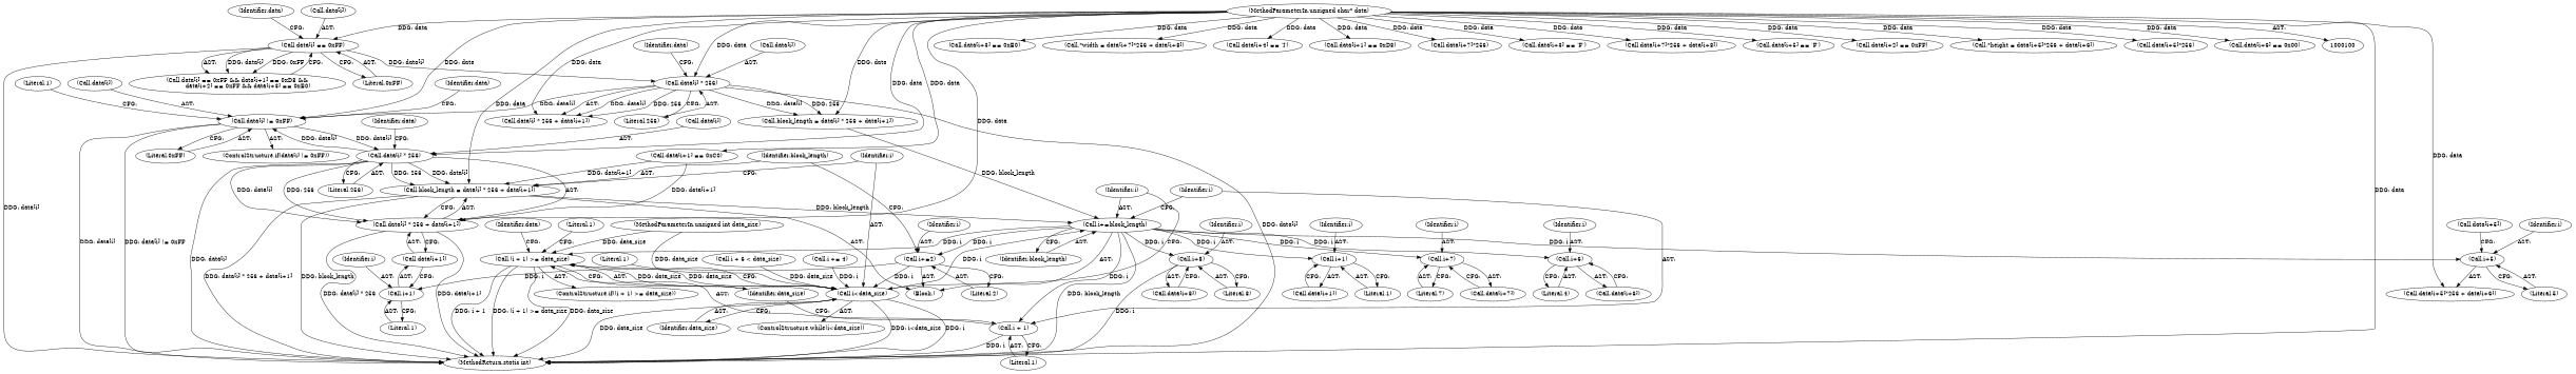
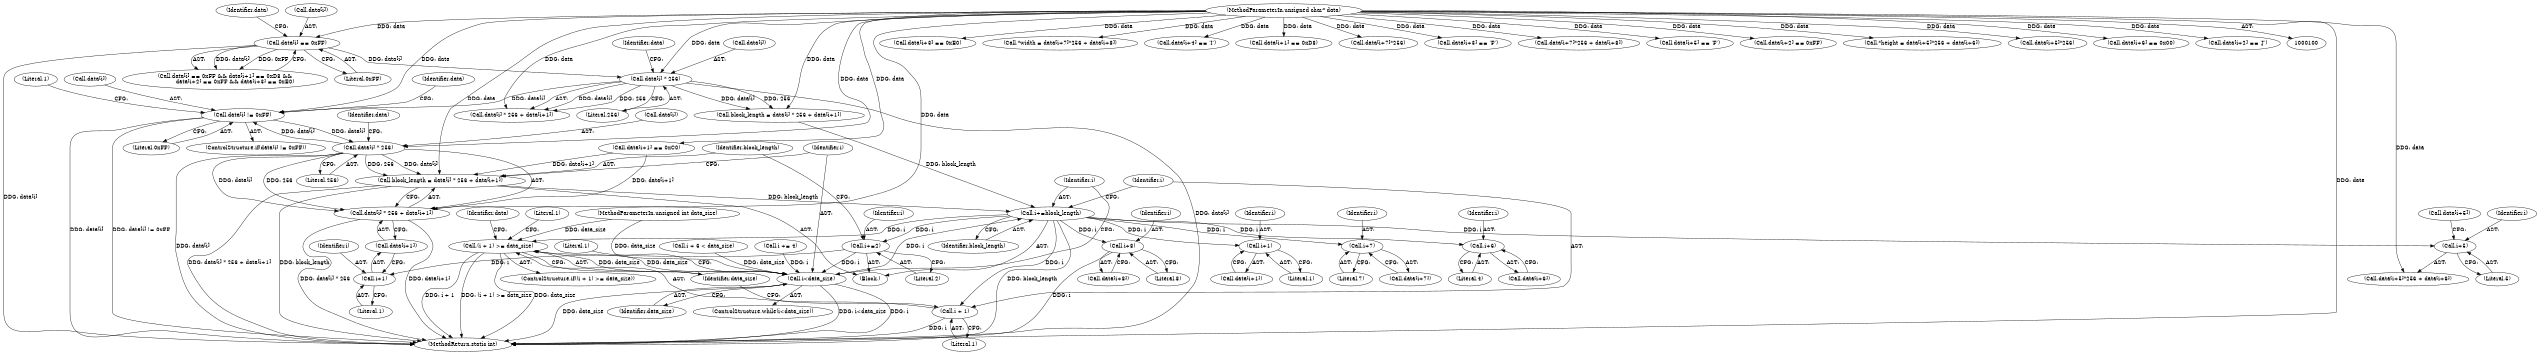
  digraph {
    n1 [label="(Call,data[i] != 0xFF)"]
    n2 [label="(Call,data[i] * 256)"]
    n3 [label="(Literal,0xFF)"]
    n4 [label="(ControlStructure,if(data[i] != 0xFF))"]
    n5 [label="(MethodReturn,static int)"]
    n6 [label="(Call,block_length = data[i] * 256 + data[i+1])"]
    n7 [label="(Call,data[i] * 256 + data[i+1])"]
    n8 [label="(Literal,256)"]
    n9 [label="(Call,i+=block_length)"]
    n10 [label="(Block,)"]
    n11 [label="(Call,data[i+1])"]
    n12 [label="(Call,data[i] * 256)"]
    n13 [label="(Call,data[i] * 256 + data[i+1])"]
    n14 [label="(Call,block_length = data[i] * 256 + data[i+1])"]
    n15 [label="(Literal,256)"]
    n16 [label="(Call,data[i] == 0xFF)"]
    n17 [label="(Call,data[i] == 0xFF && data[i+1] == 0xD8 &&\n            data[i+2] == 0xFF && data[i+3] == 0xE0)"]
    n18 [label="(Literal,0xFF)"]
    n19 [label="(MethodParameterIn,unsigned char* data)"]
    n20 [label="(Call,data[i+3] == 0xE0)"]
    n21 [label="(Call,*width = data[i+7]*256 + data[i+8])"]
    n22 [label="(Call,data[i+4] == 'I')"]
    n23 [label="(Call,data[i+1] == 0xD8)"]
    n24 [label="(Call,data[i+7]*256)"]
    n25 [label="(Call,data[i+3] == 'F')"]
    n26 [label="(Call,data[i+7]*256 + data[i+8])"]
    n27 [label="(Call,data[i+5] == 'F')"]
    n28 [label="(Call,data[i+5]*256 + data[i+6])"]
    n29 [label="(Call,data[i+2] == 0xFF)"]
    n30 [label="(Call,*height = data[i+5]*256 + data[i+6])"]
    n31 [label="(Call,data[i+1] == 0xC0)"]
    n32 [label="(Call,data[i+5]*256)"]
    n33 [label="(Call,data[i+6] == 0x00)"]
+   n34 [label="(Call,data[i+2] == 'J')"]
    1000100
    n36 [label="(Call,(i + 1) >= data_size)"]
    n37 [label="(Call,i + 1)"]
    n38 [label="(Call,i+1)"]
    n39 [label="(Call,i+5)"]
    n40 [label="(Call,i+6)"]
    n41 [label="(Call,i+7)"]
    n42 [label="(Call,i+8)"]
    n43 [label="(Call,i+=2)"]
    n44 [label="(Identifier,block_length)"]
    n45 [label="(Call,i<data_size)"]
    n46 [label="(Identifier,data_size)"]
    n47 [label="(ControlStructure,if((i + 1) >= data_size))"]
    n48 [label="(Literal,1)"]
    n49 [label="(Literal,1)"]
    n50 [label="(Call,data[i+1])"]
    n51 [label="(Literal,5)"]
    n52 [label="(Literal,4)"]
    n53 [label="(Call,data[i+6])"]
    n54 [label="(Call,data[i+7])"]
    n55 [label="(Literal,7)"]
    n56 [label="(Literal,8)"]
    n57 [label="(Call,data[i+8])"]
    n58 [label="(Call,i+1)"]
    n59 [label="(Literal,2)"]
    n60 [label="(Identifier,data_size)"]
    n61 [label="(ControlStructure,while(i<data_size))"]
    n62 [label="(Call,data[i+5])"]
    n63 [label="(Literal,1)"]
    n64 [label="(Literal,1)"]
    n65 [label="(Call,data[i])"]
    n66 [label="(Call,data[i])"]
    n67 [label="(Call,i + 6 < data_size)"]
    n68 [label="(Identifier,i)"]
    n69 [label="(Identifier,i)"]
    n70 [label="(Identifier,i)"]
    n71 [label="(Identifier,i)"]
    n72 [label="(Identifier,i)"]
    n73 [label="(Call,i += 4)"]
    n74 [label="(Identifier,i)"]
    n75 [label="(Identifier,data)"]
    n76 [label="(Identifier,i)"]
    n77 [label="(Identifier,block_length)"]
    n78 [label="(Identifier,i)"]
    n79 [label="(Identifier,data)"]
    n80 [label="(Literal,1)"]
    n81 [label="(Identifier,data)"]
    n82 [label="(Identifier,i)"]
    n83 [label="(Identifier,data)"]
    n84 [label="(Literal,1)"]
    n85 [label="(Identifier,data)"]
    n86 [label="(MethodParameterIn,unsigned int data_size)"]
    n87 [label="(Identifier,i)"]
    n88 [label="(Call,data[i])"]
    n89 [label="(Call,data[i])"]
    n1 -> n2 [label="DDG: data[i]"]
    n1 -> n3 [label="CFG: "]
    n1 -> n4 [label="AST: "]
    n1 -> n5 [label="DDG: data[i] != 0xFF"]
    n1 -> n5 [label="DDG: data[i]"]
    n2 -> n1 [label="DDG: data[i]"]
    n2 -> n5 [label="DDG: data[i]"]
    n2 -> n6 [label="DDG: data[i]"]
    n2 -> n6 [label="DDG: 256"]
    n2 -> n7 [label="AST: "]
    n2 -> n7 [label="DDG: data[i]"]
    n2 -> n7 [label="DDG: 256"]
    n2 -> n8 [label="CFG: "]
    n3 -> n1 [label="AST: "]
    n6 -> n5 [label="DDG: data[i] * 256 + data[i+1]"]
    n6 -> n5 [label="DDG: block_length"]
    n6 -> n7 [label="CFG: "]
    n6 -> n9 [label="DDG: block_length"]
    n6 -> n10 [label="AST: "]
    n7 -> n5 [label="DDG: data[i] * 256"]
    n7 -> n5 [label="DDG: data[i+1]"]
    n7 -> n6 [label="AST: "]
    n7 -> n11 [label="CFG: "]
    n8 -> n2 [label="AST: "]
    n9 -> n5 [label="DDG: block_length"]
    n9 -> n10 [label="AST: "]
    n9 -> n36 [label="DDG: i"]
    n9 -> n37 [label="DDG: i"]
    n9 -> n38 [label="DDG: i"]
    n9 -> n39 [label="DDG: i"]
    n9 -> n40 [label="DDG: i"]
    n9 -> n41 [label="DDG: i"]
    n9 -> n42 [label="DDG: i"]
    n9 -> n43 [label="DDG: i"]
    n9 -> n44 [label="CFG: "]
    n11 -> n7 [label="AST: "]
    n11 -> n58 [label="CFG: "]
    n12 -> n1 [label="DDG: data[i]"]
    n12 -> n5 [label="DDG: data[i]"]
    n12 -> n13 [label="AST: "]
    n12 -> n13 [label="DDG: data[i]"]
    n12 -> n13 [label="DDG: 256"]
    n12 -> n14 [label="DDG: data[i]"]
    n12 -> n14 [label="DDG: 256"]
    n12 -> n15 [label="CFG: "]
    n14 -> n9 [label="DDG: block_length"]
    n15 -> n12 [label="AST: "]
    n16 -> n5 [label="DDG: data[i]"]
    n16 -> n12 [label="DDG: data[i]"]
    n16 -> n17 [label="AST: "]
    n16 -> n17 [label="DDG: data[i]"]
    n16 -> n17 [label="DDG: 0xFF"]
    n16 -> n18 [label="CFG: "]
    n17 -> n16 [label="CFG: "]
    n18 -> n16 [label="AST: "]
    n19 -> n1 [label="DDG: data"]
    n19 -> n2 [label="DDG: data"]
    n19 -> n5 [label="DDG: data"]
    n19 -> n6 [label="DDG: data"]
    n19 -> n7 [label="DDG: data"]
    n19 -> n12 [label="DDG: data"]
    n19 -> n13 [label="DDG: data"]
    n19 -> n14 [label="DDG: data"]
    n19 -> n16 [label="DDG: data"]
    n19 -> n20 [label="DDG: data"]
    n19 -> n21 [label="DDG: data"]
    n19 -> n22 [label="DDG: data"]
    n19 -> n23 [label="DDG: data"]
    n19 -> n24 [label="DDG: data"]
    n19 -> n25 [label="DDG: data"]
    n19 -> n26 [label="DDG: data"]
    n19 -> n27 [label="DDG: data"]
    n19 -> n28 [label="DDG: data"]
    n19 -> n29 [label="DDG: data"]
    n19 -> n30 [label="DDG: data"]
    n19 -> n31 [label="DDG: data"]
    n19 -> n32 [label="DDG: data"]
    n19 -> n33 [label="DDG: data"]
+   n19 -> n34 [label="DDG: data"]
    n19 -> 1000100 [label="AST: "]
    n31 -> n6 [label="DDG: data[i+1]"]
    n31 -> n7 [label="DDG: data[i+1]"]
    n36 -> n5 [label="DDG: i + 1"]
    n36 -> n5 [label="DDG: (i + 1) >= data_size"]
    n36 -> n5 [label="DDG: data_size"]
    n36 -> n45 [label="DDG: data_size"]
    n36 -> n46 [label="CFG: "]
    n36 -> n47 [label="AST: "]
    n37 -> n5 [label="DDG: i"]
    n37 -> n36 [label="AST: "]
    n37 -> n48 [label="CFG: "]
    n38 -> n49 [label="CFG: "]
    n38 -> n50 [label="AST: "]
    n39 -> n28 [label="AST: "]
    n39 -> n51 [label="CFG: "]
    n40 -> n52 [label="CFG: "]
    n40 -> n53 [label="AST: "]
    n41 -> n54 [label="AST: "]
    n41 -> n55 [label="CFG: "]
    n42 -> n5 [label="DDG: i"]
    n42 -> n56 [label="CFG: "]
    n42 -> n57 [label="AST: "]
    n43 -> n10 [label="AST: "]
    n43 -> n45 [label="DDG: i"]
    n43 -> n58 [label="DDG: i"]
    n43 -> n59 [label="CFG: "]
    n44 -> n9 [label="AST: "]
    n45 -> n5 [label="DDG: data_size"]
    n45 -> n5 [label="DDG: i<data_size"]
    n45 -> n5 [label="DDG: i"]
    n45 -> n9 [label="DDG: i"]
    n45 -> n36 [label="DDG: data_size"]
    n45 -> n60 [label="CFG: "]
    n45 -> n61 [label="AST: "]
    n46 -> n36 [label="AST: "]
    n46 -> n37 [label="CFG: "]
    n48 -> n37 [label="AST: "]
    n49 -> n38 [label="AST: "]
    n50 -> n38 [label="CFG: "]
    n51 -> n39 [label="AST: "]
    n52 -> n40 [label="AST: "]
    n53 -> n40 [label="CFG: "]
    n54 -> n41 [label="CFG: "]
    n55 -> n41 [label="AST: "]
    n56 -> n42 [label="AST: "]
    n57 -> n42 [label="CFG: "]
    n58 -> n11 [label="AST: "]
    n58 -> n63 [label="CFG: "]
    n59 -> n43 [label="AST: "]
    n60 -> n45 [label="AST: "]
    n62 -> n39 [label="CFG: "]
    n63 -> n58 [label="AST: "]
    n64 -> n36 [label="CFG: "]
    n65 -> n12 [label="AST: "]
    n66 -> n2 [label="AST: "]
    n67 -> n45 [label="DDG: data_size"]
    n68 -> n39 [label="AST: "]
    n69 -> n38 [label="AST: "]
    n70 -> n40 [label="AST: "]
    n71 -> n43 [label="AST: "]
    n72 -> n9 [label="AST: "]
    n72 -> n45 [label="CFG: "]
    n73 -> n45 [label="DDG: i"]
    n74 -> n6 [label="CFG: "]
    n74 -> n45 [label="AST: "]
    n75 -> n2 [label="CFG: "]
    n76 -> n41 [label="AST: "]
    n77 -> n6 [label="AST: "]
    n77 -> n43 [label="CFG: "]
    n78 -> n9 [label="CFG: "]
    n78 -> n37 [label="AST: "]
    n79 -> n1 [label="CFG: "]
    n80 -> n1 [label="CFG: "]
    n81 -> n16 [label="CFG: "]
    n82 -> n58 [label="AST: "]
    n83 -> n36 [label="CFG: "]
    n84 -> n45 [label="CFG: "]
    n85 -> n12 [label="CFG: "]
    n86 -> n36 [label="DDG: data_size"]
    n86 -> n45 [label="DDG: data_size"]
    n87 -> n42 [label="AST: "]
    n88 -> n16 [label="AST: "]
    n89 -> n1 [label="AST: "]
  }
